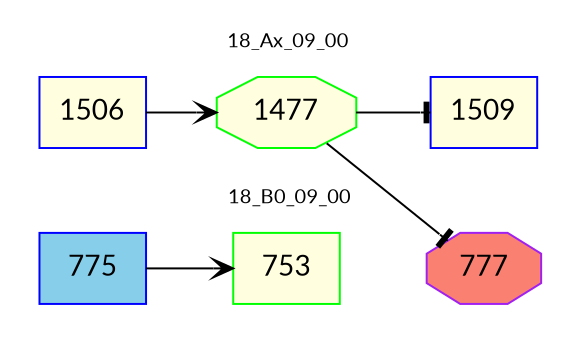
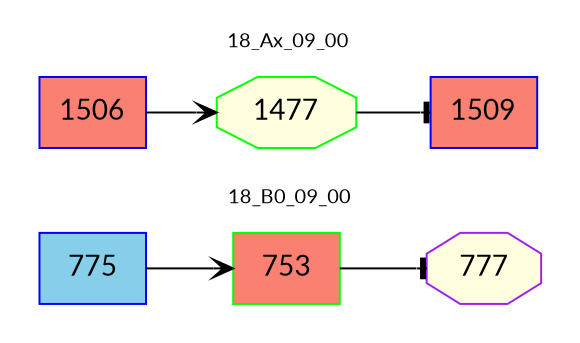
  digraph {
    fontname=Lato
    rankdir=LR
    node [color=blue fillcolor=lightyellow fontname=Lato shape=box style=filled]
    edge [arrowhead=vee color=black fontname=Lato]
-   n1 [label=1506]
+   n1 [fillcolor=salmon label=1506]
    n2 [color=green label=1477 shape=octagon]
-   n3 [label=1509]
+   n3 [fillcolor=salmon label=1509]
    n4 [fillcolor=skyblue label=775]
-   n5 [color=green label=753]
-   n6 [color=purple fillcolor=salmon label=777 shape=octagon]
+   n5 [color=green fillcolor=salmon label=753]
+   n6 [color=purple label=777 shape=octagon]
    subgraph cluster_1 {
      color=white
      fontsize=10
      label="18_Ax_09_00"
      n1
      n2
      n3
    }
    subgraph cluster_2 {
      color=white
      fontsize=10
      label="18_B0_09_00"
      n4
      n5
      n6
    }
    n1 -> n2
    n2 -> n3 [arrowhead=tee]
    n4 -> n5
-   n2 -> n6 [arrowhead=tee]
+   n5 -> n6 [arrowhead=tee]
  }
